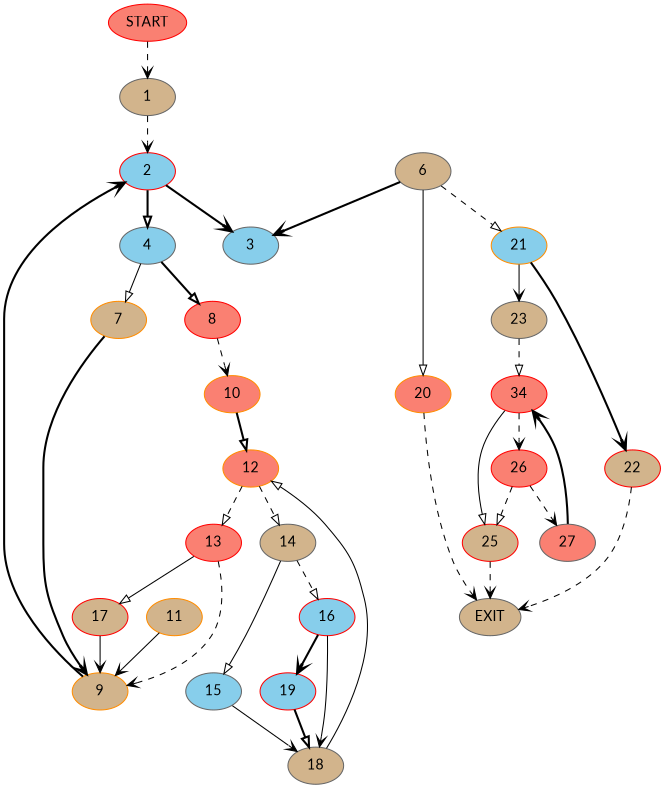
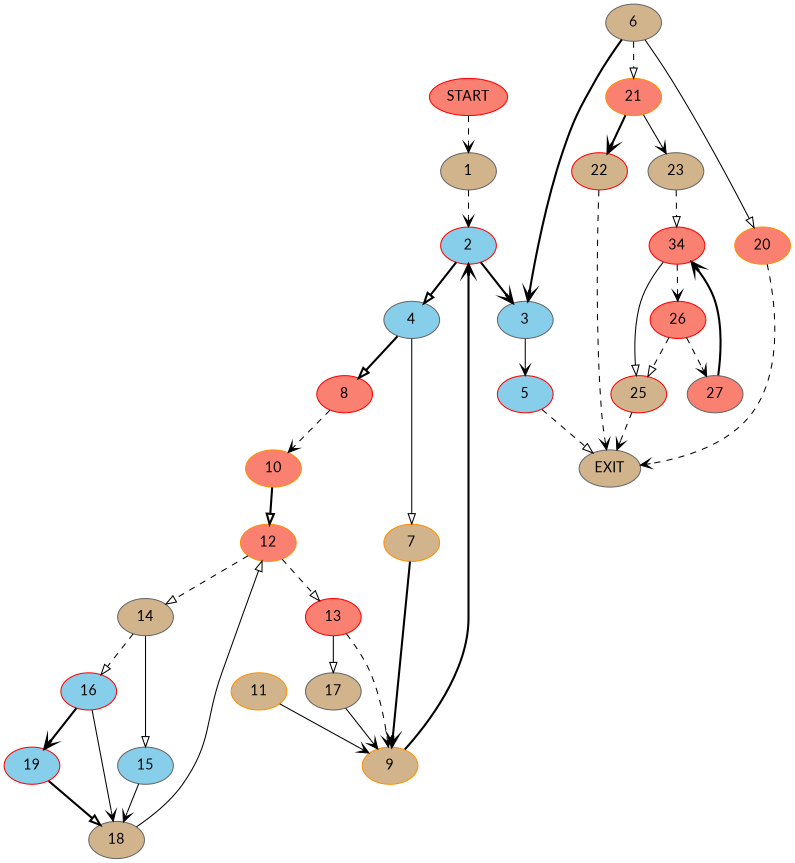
  digraph {
    fontname=Lato
    node [color=red fillcolor=tan fontname=Lato style=filled]
    edge [arrowhead=vee fontname=Lato style=dashed]
    n1 [fillcolor=salmon label=START]
    1 [color=gray40]
    2 [fillcolor=skyblue]
    n4 [color=gray40 label=EXIT]
    3 [color=gray40 fillcolor=skyblue]
    4 [color=gray40 fillcolor=skyblue]
+   5 [fillcolor=skyblue]
    7 [color=darkorange]
    8 [fillcolor=salmon]
    6 [color=gray40]
    20 [color=darkorange fillcolor=salmon]
-   21 [color=darkorange fillcolor=skyblue]
+   21 [color=darkorange fillcolor=salmon]
    9 [color=darkorange]
    10 [color=darkorange fillcolor=salmon]
    22
    23 [color=gray40]
    12 [color=darkorange fillcolor=salmon]
    11 [color=darkorange]
    13 [fillcolor=salmon]
    14 [color=gray40]
-   17
+   17 [color=gray40]
    15 [color=gray40 fillcolor=skyblue]
    16 [fillcolor=skyblue]
    18 [color=gray40]
    19 [fillcolor=skyblue]
    n26 [fillcolor=salmon label=34]
    25
    26 [fillcolor=salmon]
    27 [color=gray40 fillcolor=salmon]
    n1 -> 1
    1 -> 2
    2 -> 3 [style=bold]
    2 -> 4 [arrowhead=onormal style=bold]
+   3 -> 5 [style=solid]
    4 -> 7 [arrowhead=onormal style=solid]
    4 -> 8 [arrowhead=onormal style=bold]
+   5 -> n4 [arrowhead=onormal]
    7 -> 9 [style=bold]
    8 -> 10
    6 -> 3 [style=bold]
    6 -> 20 [arrowhead=onormal style=solid]
    6 -> 21 [arrowhead=onormal]
    20 -> n4
    21 -> 22 [style=bold]
    21 -> 23 [style=solid]
    9 -> 2 [style=bold]
    10 -> 12 [arrowhead=onormal style=bold]
    22 -> n4
    23 -> n26 [arrowhead=onormal]
    12 -> 13 [arrowhead=onormal]
    12 -> 14 [arrowhead=onormal]
    11 -> 9 [style=solid]
    13 -> 9
    13 -> 17 [arrowhead=onormal style=solid]
    14 -> 15 [arrowhead=onormal style=solid]
    14 -> 16 [arrowhead=onormal]
    17 -> 9 [style=solid]
    15 -> 18 [style=solid]
    16 -> 18 [style=solid]
    16 -> 19 [style=bold]
    18 -> 12 [arrowhead=onormal style=solid]
    19 -> 18 [arrowhead=onormal style=bold]
    n26 -> 25 [arrowhead=onormal style=solid]
    n26 -> 26
    25 -> n4
    26 -> 25 [arrowhead=onormal]
    26 -> 27
    27 -> n26 [style=bold]
  }
